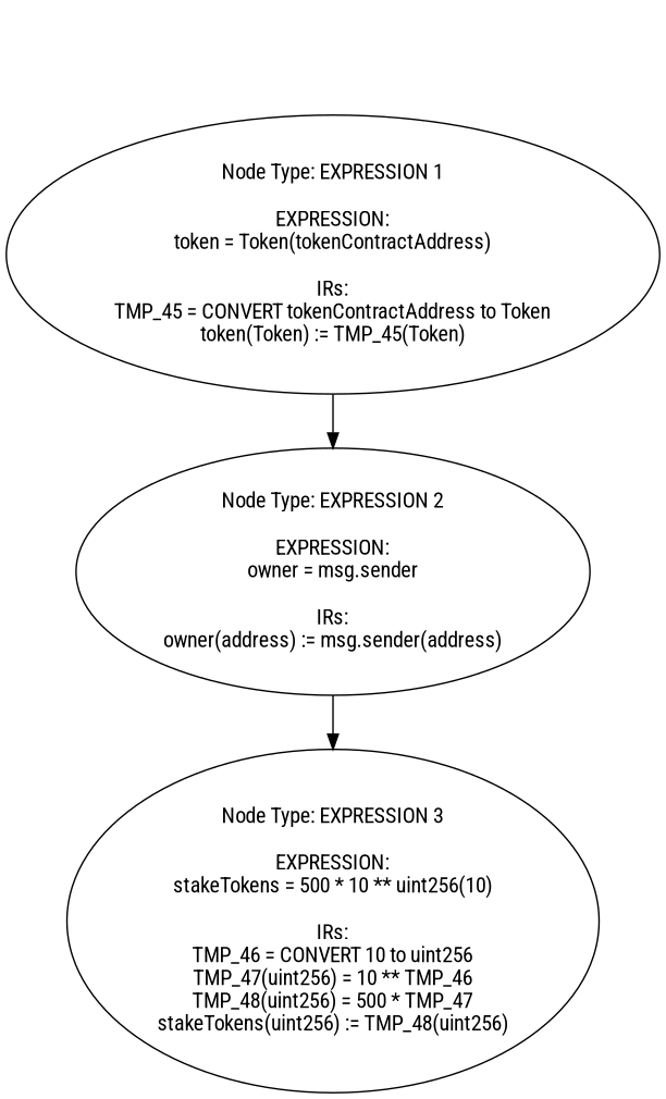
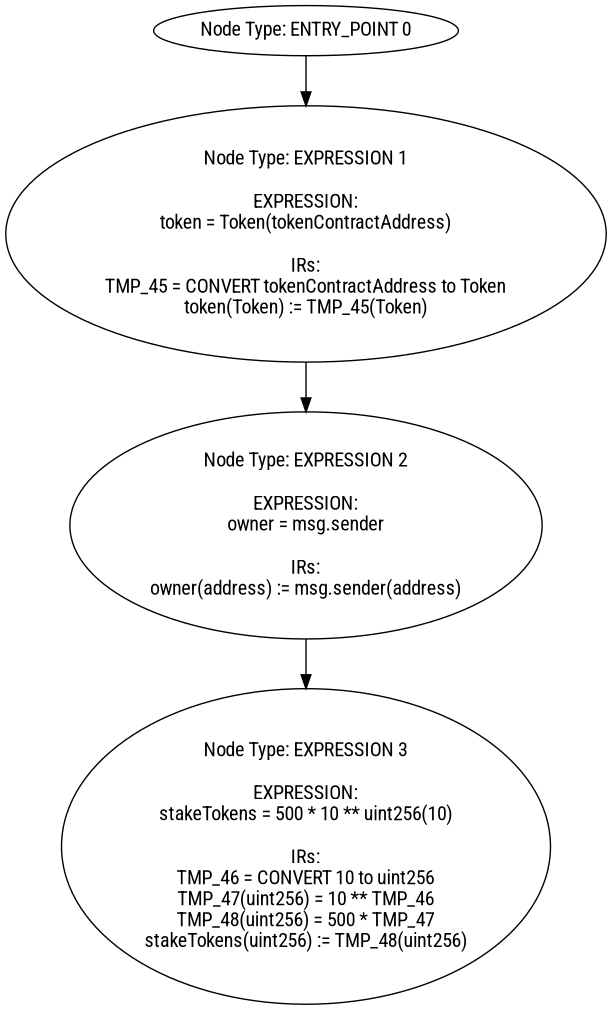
  digraph {
    fontname="Roboto Condensed"
    node [fontname="Roboto Condensed"]
    edge [fontname="Roboto Condensed"]
+   n1 [label="Node Type: ENTRY_POINT 0\n"]
    n2 [label="Node Type: EXPRESSION 1\n\nEXPRESSION:\ntoken = Token(tokenContractAddress)\n\nIRs:\nTMP_45 = CONVERT tokenContractAddress to Token\ntoken(Token) := TMP_45(Token)"]
    n3 [label="Node Type: EXPRESSION 2\n\nEXPRESSION:\nowner = msg.sender\n\nIRs:\nowner(address) := msg.sender(address)"]
    n4 [label="Node Type: EXPRESSION 3\n\nEXPRESSION:\nstakeTokens = 500 * 10 ** uint256(10)\n\nIRs:\nTMP_46 = CONVERT 10 to uint256\nTMP_47(uint256) = 10 ** TMP_46\nTMP_48(uint256) = 500 * TMP_47\nstakeTokens(uint256) := TMP_48(uint256)"]
+   n1 -> n2
    n2 -> n3
    n3 -> n4
  }
